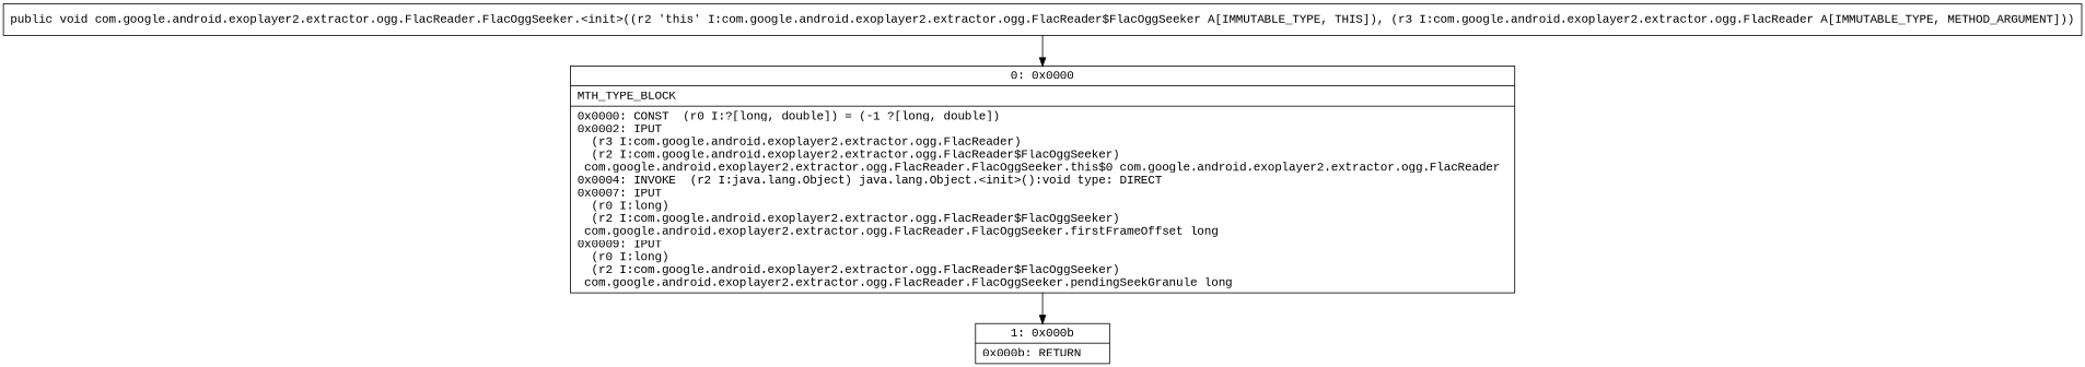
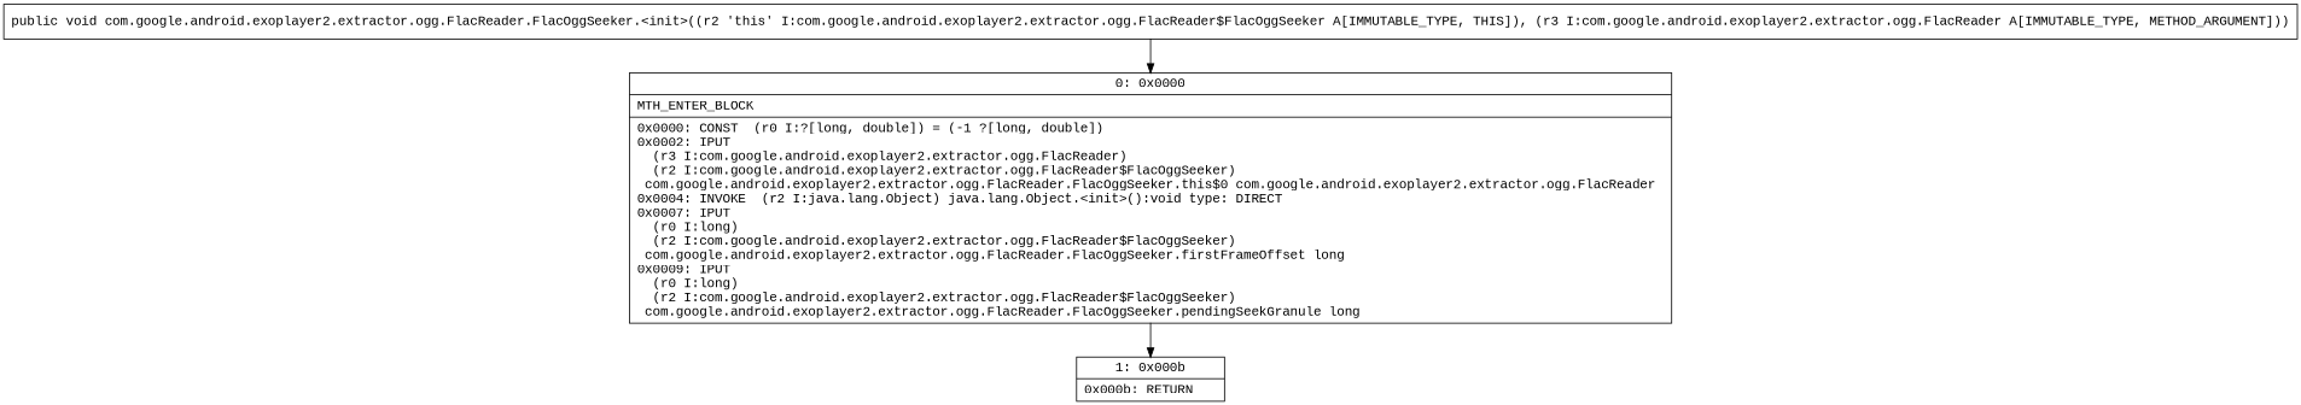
  digraph {
    fontname="Liberation Mono"
    node [shape=record fontname="Liberation Mono"]
    edge [fontname="Liberation Mono"]
-   n1 [label="{0\:\ 0x0000|MTH_TYPE_BLOCK\l|0x0000: CONST  (r0 I:?[long, double]) = (\-1 ?[long, double]) \l0x0002: IPUT  \l  (r3 I:com.google.android.exoplayer2.extractor.ogg.FlacReader)\l  (r2 I:com.google.android.exoplayer2.extractor.ogg.FlacReader$FlacOggSeeker)\l com.google.android.exoplayer2.extractor.ogg.FlacReader.FlacOggSeeker.this$0 com.google.android.exoplayer2.extractor.ogg.FlacReader \l0x0004: INVOKE  (r2 I:java.lang.Object) java.lang.Object.\<init\>():void type: DIRECT \l0x0007: IPUT  \l  (r0 I:long)\l  (r2 I:com.google.android.exoplayer2.extractor.ogg.FlacReader$FlacOggSeeker)\l com.google.android.exoplayer2.extractor.ogg.FlacReader.FlacOggSeeker.firstFrameOffset long \l0x0009: IPUT  \l  (r0 I:long)\l  (r2 I:com.google.android.exoplayer2.extractor.ogg.FlacReader$FlacOggSeeker)\l com.google.android.exoplayer2.extractor.ogg.FlacReader.FlacOggSeeker.pendingSeekGranule long \l}"]
+   n1 [label="{0\:\ 0x0000|MTH_ENTER_BLOCK\l|0x0000: CONST  (r0 I:?[long, double]) = (\-1 ?[long, double]) \l0x0002: IPUT  \l  (r3 I:com.google.android.exoplayer2.extractor.ogg.FlacReader)\l  (r2 I:com.google.android.exoplayer2.extractor.ogg.FlacReader$FlacOggSeeker)\l com.google.android.exoplayer2.extractor.ogg.FlacReader.FlacOggSeeker.this$0 com.google.android.exoplayer2.extractor.ogg.FlacReader \l0x0004: INVOKE  (r2 I:java.lang.Object) java.lang.Object.\<init\>():void type: DIRECT \l0x0007: IPUT  \l  (r0 I:long)\l  (r2 I:com.google.android.exoplayer2.extractor.ogg.FlacReader$FlacOggSeeker)\l com.google.android.exoplayer2.extractor.ogg.FlacReader.FlacOggSeeker.firstFrameOffset long \l0x0009: IPUT  \l  (r0 I:long)\l  (r2 I:com.google.android.exoplayer2.extractor.ogg.FlacReader$FlacOggSeeker)\l com.google.android.exoplayer2.extractor.ogg.FlacReader.FlacOggSeeker.pendingSeekGranule long \l}"]
    n2 [label="{1\:\ 0x000b|0x000b: RETURN   \l}"]
    n3 [label="{public void com.google.android.exoplayer2.extractor.ogg.FlacReader.FlacOggSeeker.\<init\>((r2 'this' I:com.google.android.exoplayer2.extractor.ogg.FlacReader$FlacOggSeeker A[IMMUTABLE_TYPE, THIS]), (r3 I:com.google.android.exoplayer2.extractor.ogg.FlacReader A[IMMUTABLE_TYPE, METHOD_ARGUMENT])) }"]
    n1 -> n2
    n3 -> n1
  }
